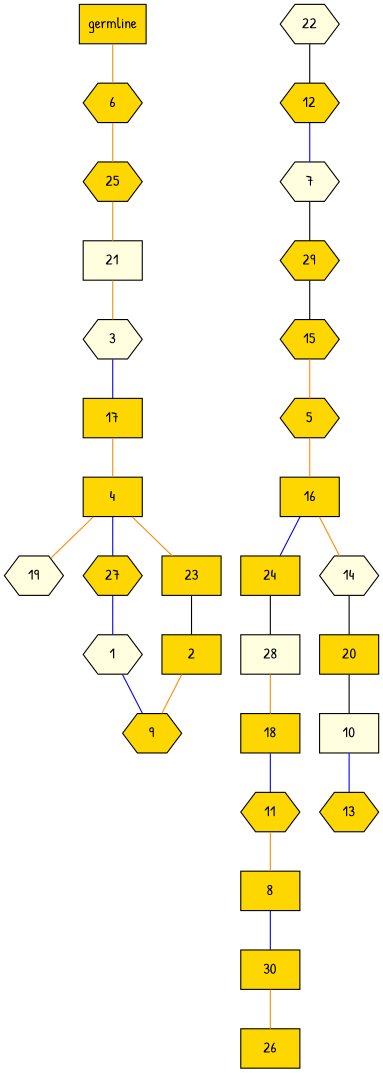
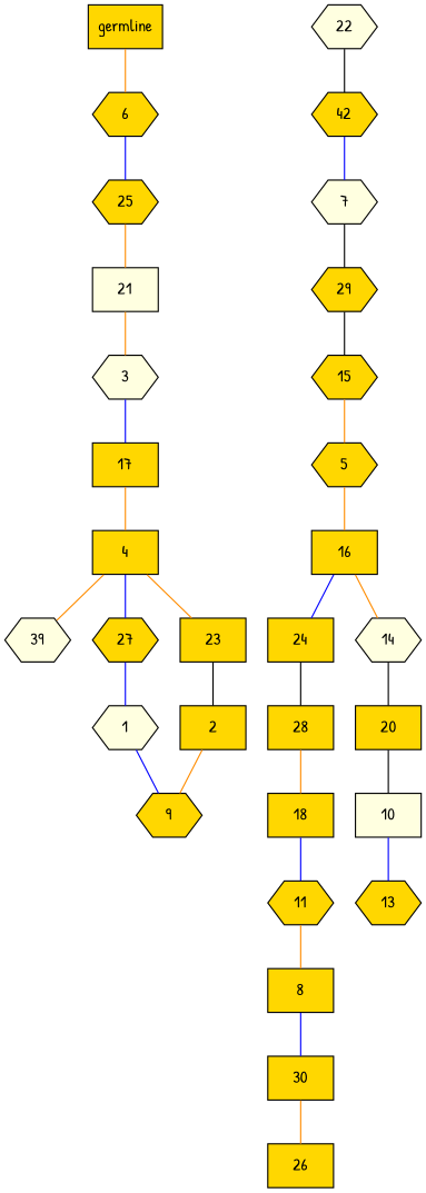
  graph {
    fontname="Patrick Hand"
    rankdir=UD
    splines=line
    node [fillcolor=gold fontname="Patrick Hand" shape=hexagon style=filled]
    edge [color=darkorange fontname="Patrick Hand"]
    n1 [label=germline shape=box]
    n2 [label=6]
    n3 [label=25]
    n4 [fillcolor=lightyellow label=21 shape=box]
    n5 [fillcolor=lightyellow label=3]
    n6 [label=17 shape=box]
    n7 [label=4 shape=box]
-   n8 [fillcolor=lightyellow label=19]
+   n8 [fillcolor=lightyellow label=39]
    n9 [label=27]
    n10 [label=23 shape=box]
    n11 [fillcolor=lightyellow label=1]
    n12 [label=2 shape=box]
    n13 [label=9]
    n14 [fillcolor=lightyellow label=22]
-   n15 [label=12]
+   n15 [label=42]
    n16 [fillcolor=lightyellow label=7]
    n17 [label=29]
    n18 [label=15]
    n19 [label=5]
    n20 [label=16 shape=box]
    n21 [label=24 shape=box]
    n22 [fillcolor=lightyellow label=14]
-   n23 [fillcolor=lightyellow label=28 shape=box]
+   n23 [label=28 shape=box]
    n24 [label=20 shape=box]
    n25 [label=18 shape=box]
    n26 [label=11]
    n27 [label=8 shape=box]
    n28 [label=30 shape=box]
    n29 [label=26 shape=box]
    n30 [fillcolor=lightyellow label=10 shape=box]
    n31 [label=13]
    n1 -- n2
-   n2 -- n3
+   n2 -- n3 [color=blue]
    n3 -- n4
    n4 -- n5
    n5 -- n6 [color=blue]
    n6 -- n7
    n7 -- n8
    n7 -- n9 [color=blue]
    n7 -- n10
    n9 -- n11 [color=blue]
    n10 -- n12 [color=black]
    n11 -- n13 [color=blue]
    n12 -- n13
    n14 -- n15 [color=black]
    n15 -- n16 [color=blue]
    n16 -- n17 [color=black]
    n17 -- n18 [color=black]
    n18 -- n19
    n19 -- n20
    n20 -- n21 [color=blue]
    n20 -- n22
    n21 -- n23 [color=black]
    n22 -- n24 [color=black]
    n23 -- n25
    n24 -- n30 [color=black]
    n25 -- n26 [color=blue]
    n26 -- n27
    n27 -- n28 [color=blue]
    n28 -- n29
    n30 -- n31 [color=blue]
  }
